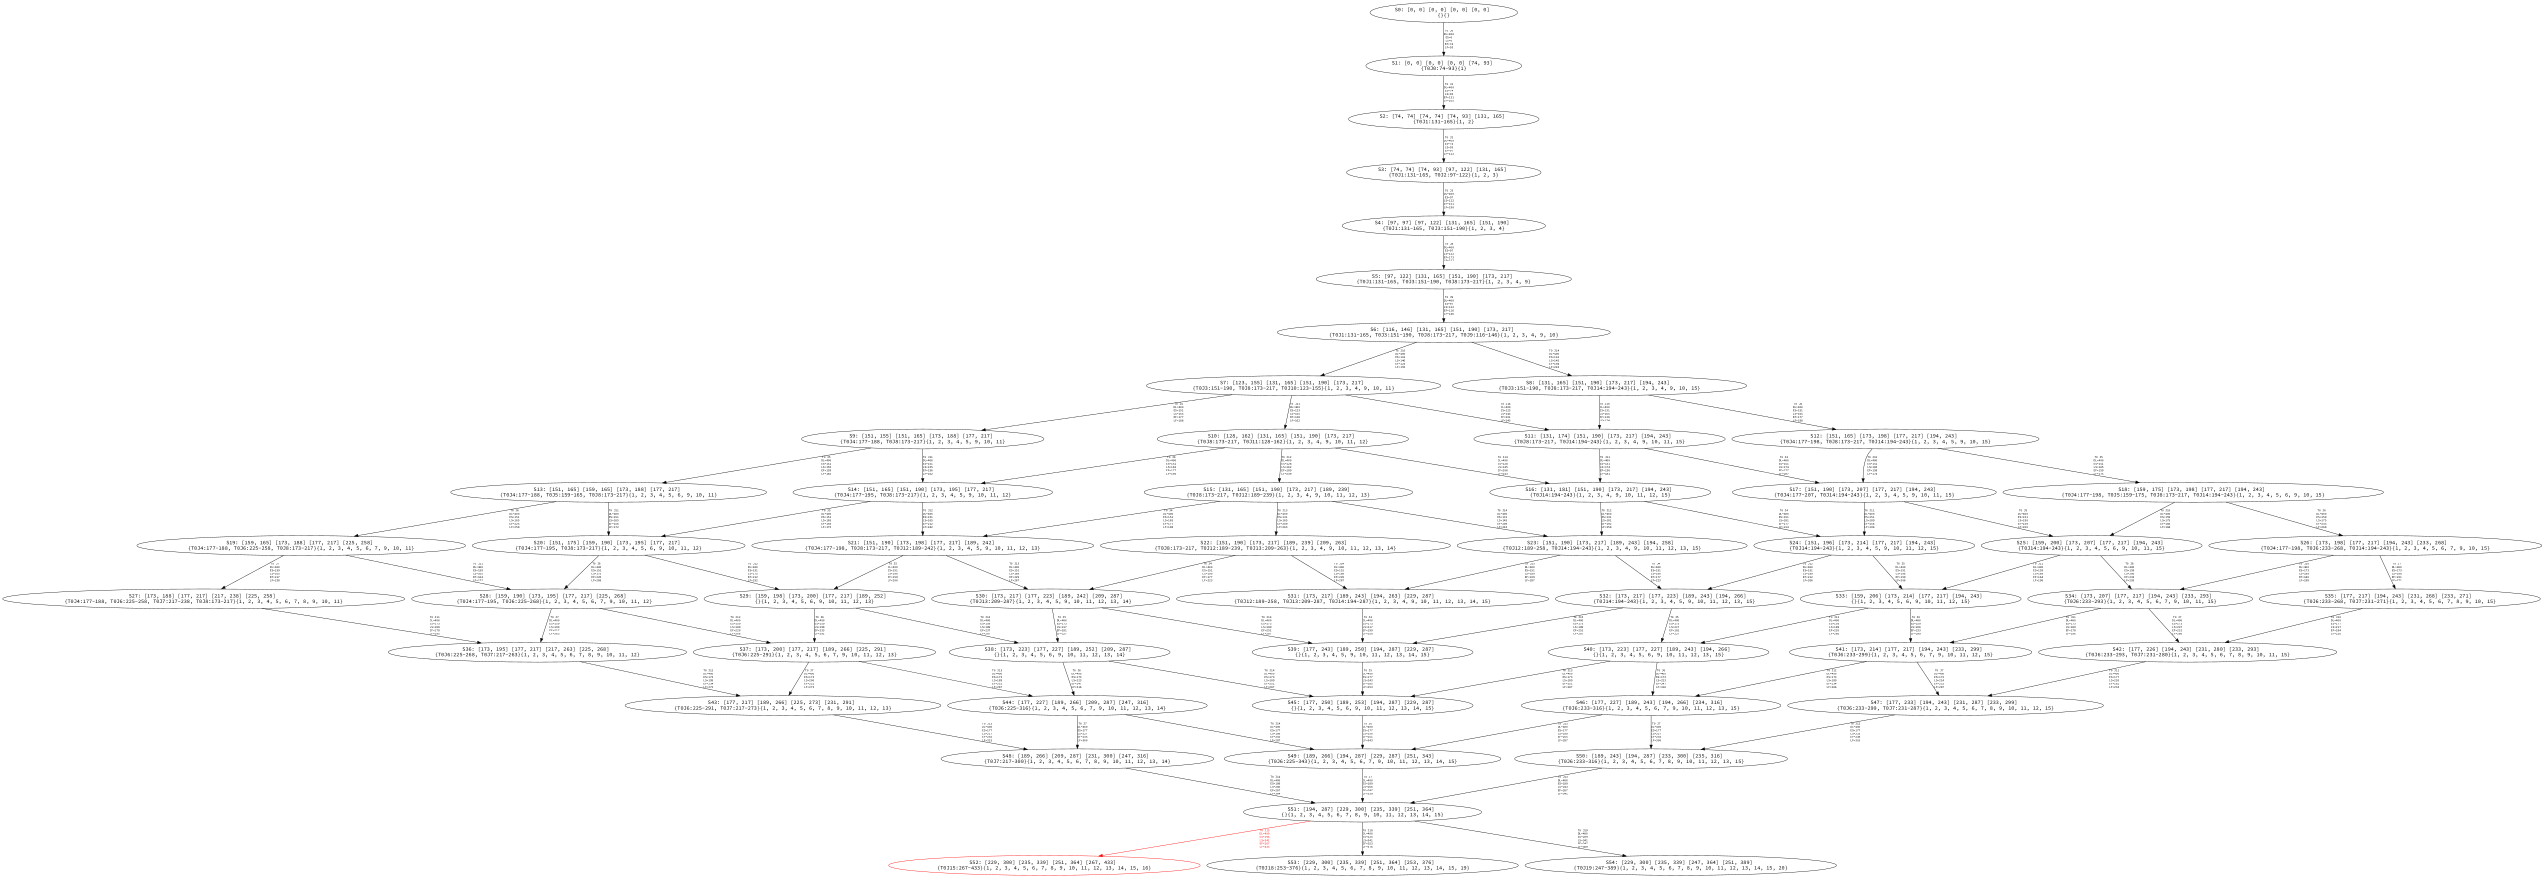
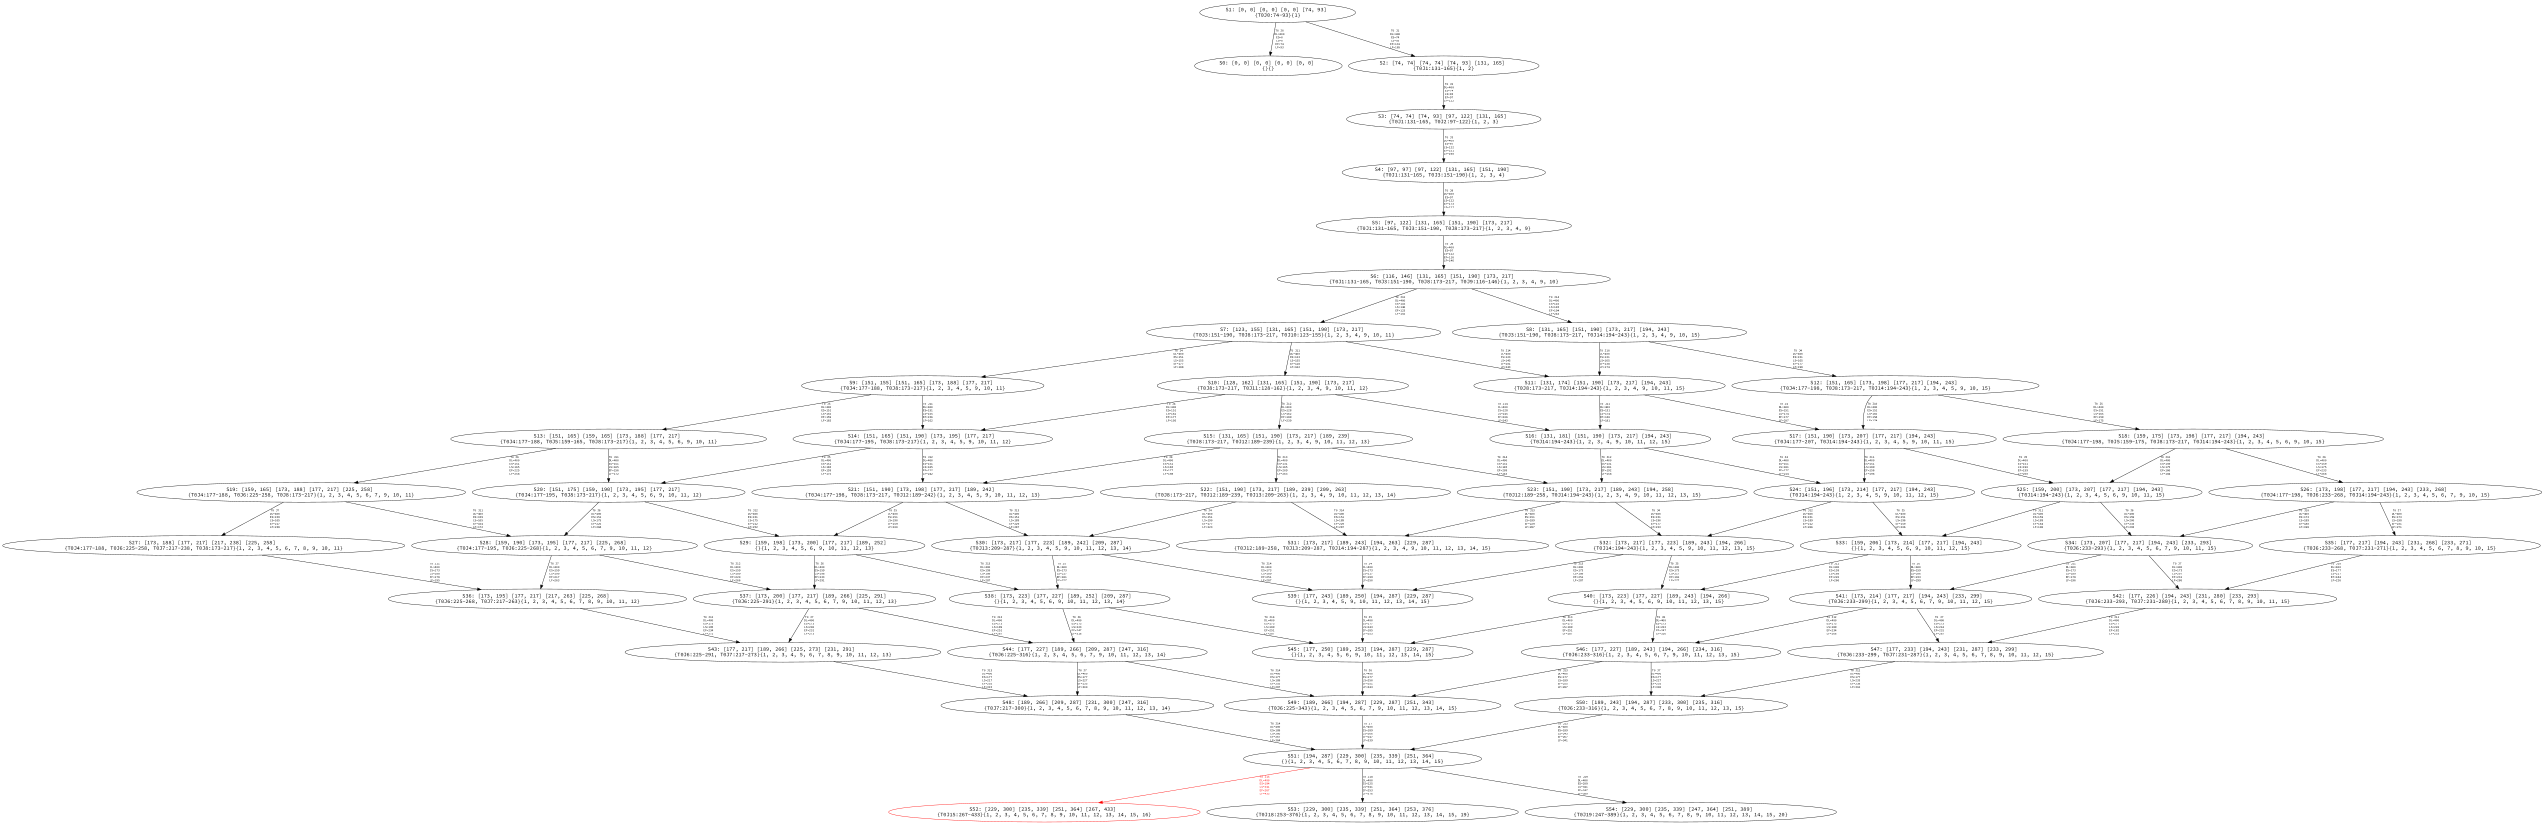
  digraph {
    fontname="Source Code Pro"
    node [fontname="Source Code Pro"]
    edge [fontsize=8 fontname="Source Code Pro"]
    n1 [label="S0: [0, 0] [0, 0] [0, 0] [0, 0] \n{}{}"]
    n2 [label="S1: [0, 0] [0, 0] [0, 0] [74, 93] \n{T0J0:74-93}{1}"]
    n3 [label="S2: [74, 74] [74, 74] [74, 93] [131, 165] \n{T0J1:131-165}{1, 2}"]
    n4 [label="S3: [74, 74] [74, 93] [97, 122] [131, 165] \n{T0J1:131-165, T0J2:97-122}{1, 2, 3}"]
    n5 [label="S4: [97, 97] [97, 122] [131, 165] [151, 190] \n{T0J1:131-165, T0J3:151-190}{1, 2, 3, 4}"]
    n6 [label="S5: [97, 122] [131, 165] [151, 190] [173, 217] \n{T0J1:131-165, T0J3:151-190, T0J8:173-217}{1, 2, 3, 4, 9}"]
    n7 [label="S6: [116, 146] [131, 165] [151, 190] [173, 217] \n{T0J1:131-165, T0J3:151-190, T0J8:173-217, T0J9:116-146}{1, 2, 3, 4, 9, 10}"]
    n8 [label="S7: [123, 155] [131, 165] [151, 190] [173, 217] \n{T0J3:151-190, T0J8:173-217, T0J10:123-155}{1, 2, 3, 4, 9, 10, 11}"]
    n9 [label="S8: [131, 165] [151, 190] [173, 217] [194, 243] \n{T0J3:151-190, T0J8:173-217, T0J14:194-243}{1, 2, 3, 4, 9, 10, 15}"]
    n10 [label="S9: [151, 155] [151, 165] [173, 188] [177, 217] \n{T0J4:177-188, T0J8:173-217}{1, 2, 3, 4, 5, 9, 10, 11}"]
    n11 [label="S10: [128, 162] [131, 165] [151, 190] [173, 217] \n{T0J8:173-217, T0J11:128-162}{1, 2, 3, 4, 9, 10, 11, 12}"]
    n12 [label="S11: [131, 174] [151, 190] [173, 217] [194, 243] \n{T0J8:173-217, T0J14:194-243}{1, 2, 3, 4, 9, 10, 11, 15}"]
    n13 [label="S12: [151, 165] [173, 198] [177, 217] [194, 243] \n{T0J4:177-198, T0J8:173-217, T0J14:194-243}{1, 2, 3, 4, 5, 9, 10, 15}"]
    n14 [label="S13: [151, 165] [159, 165] [173, 188] [177, 217] \n{T0J4:177-188, T0J5:159-165, T0J8:173-217}{1, 2, 3, 4, 5, 6, 9, 10, 11}"]
    n15 [label="S14: [151, 165] [151, 190] [173, 195] [177, 217] \n{T0J4:177-195, T0J8:173-217}{1, 2, 3, 4, 5, 9, 10, 11, 12}"]
    n16 [label="S15: [131, 165] [151, 190] [173, 217] [189, 239] \n{T0J8:173-217, T0J12:189-239}{1, 2, 3, 4, 9, 10, 11, 12, 13}"]
    n17 [label="S16: [131, 181] [151, 190] [173, 217] [194, 243] \n{T0J14:194-243}{1, 2, 3, 4, 9, 10, 11, 12, 15}"]
    n18 [label="S17: [151, 190] [173, 207] [177, 217] [194, 243] \n{T0J4:177-207, T0J14:194-243}{1, 2, 3, 4, 5, 9, 10, 11, 15}"]
    n19 [label="S18: [159, 175] [173, 198] [177, 217] [194, 243] \n{T0J4:177-198, T0J5:159-175, T0J8:173-217, T0J14:194-243}{1, 2, 3, 4, 5, 6, 9, 10, 15}"]
    n20 [label="S19: [159, 165] [173, 188] [177, 217] [225, 258] \n{T0J4:177-188, T0J6:225-258, T0J8:173-217}{1, 2, 3, 4, 5, 6, 7, 9, 10, 11}"]
    n21 [label="S20: [151, 175] [159, 190] [173, 195] [177, 217] \n{T0J4:177-195, T0J8:173-217}{1, 2, 3, 4, 5, 6, 9, 10, 11, 12}"]
    n22 [label="S21: [151, 190] [173, 198] [177, 217] [189, 242] \n{T0J4:177-198, T0J8:173-217, T0J12:189-242}{1, 2, 3, 4, 5, 9, 10, 11, 12, 13}"]
    n23 [label="S22: [151, 190] [173, 217] [189, 239] [209, 263] \n{T0J8:173-217, T0J12:189-239, T0J13:209-263}{1, 2, 3, 4, 9, 10, 11, 12, 13, 14}"]
    n24 [label="S23: [151, 190] [173, 217] [189, 243] [194, 258] \n{T0J12:189-258, T0J14:194-243}{1, 2, 3, 4, 9, 10, 11, 12, 13, 15}"]
    n25 [label="S24: [151, 196] [173, 214] [177, 217] [194, 243] \n{T0J14:194-243}{1, 2, 3, 4, 5, 9, 10, 11, 12, 15}"]
    n26 [label="S25: [159, 200] [173, 207] [177, 217] [194, 243] \n{T0J14:194-243}{1, 2, 3, 4, 5, 6, 9, 10, 11, 15}"]
    n27 [label="S26: [173, 198] [177, 217] [194, 243] [233, 268] \n{T0J4:177-198, T0J6:233-268, T0J14:194-243}{1, 2, 3, 4, 5, 6, 7, 9, 10, 15}"]
    n28 [label="S27: [173, 188] [177, 217] [217, 238] [225, 258] \n{T0J4:177-188, T0J6:225-258, T0J7:217-238, T0J8:173-217}{1, 2, 3, 4, 5, 6, 7, 8, 9, 10, 11}"]
    n29 [label="S28: [159, 190] [173, 195] [177, 217] [225, 268] \n{T0J4:177-195, T0J6:225-268}{1, 2, 3, 4, 5, 6, 7, 9, 10, 11, 12}"]
    n30 [label="S29: [159, 198] [173, 200] [177, 217] [189, 252] \n{}{1, 2, 3, 4, 5, 6, 9, 10, 11, 12, 13}"]
    n31 [label="S30: [173, 217] [177, 223] [189, 242] [209, 287] \n{T0J13:209-287}{1, 2, 3, 4, 5, 9, 10, 11, 12, 13, 14}"]
    n32 [label="S31: [173, 217] [189, 243] [194, 263] [229, 287] \n{T0J12:189-258, T0J13:209-287, T0J14:194-287}{1, 2, 3, 4, 9, 10, 11, 12, 13, 14, 15}"]
    n33 [label="S32: [173, 217] [177, 223] [189, 243] [194, 266] \n{T0J14:194-243}{1, 2, 3, 4, 5, 9, 10, 11, 12, 13, 15}"]
    n34 [label="S33: [159, 206] [173, 214] [177, 217] [194, 243] \n{}{1, 2, 3, 4, 5, 6, 9, 10, 11, 12, 15}"]
    n35 [label="S34: [173, 207] [177, 217] [194, 243] [233, 293] \n{T0J6:233-293}{1, 2, 3, 4, 5, 6, 7, 9, 10, 11, 15}"]
    n36 [label="S35: [177, 217] [194, 243] [231, 268] [233, 271] \n{T0J6:233-268, T0J7:231-271}{1, 2, 3, 4, 5, 6, 7, 8, 9, 10, 15}"]
    n37 [label="S36: [173, 195] [177, 217] [217, 263] [225, 268] \n{T0J6:225-268, T0J7:217-263}{1, 2, 3, 4, 5, 6, 7, 8, 9, 10, 11, 12}"]
    n38 [label="S37: [173, 200] [177, 217] [189, 266] [225, 291] \n{T0J6:225-291}{1, 2, 3, 4, 5, 6, 7, 9, 10, 11, 12, 13}"]
    n39 [label="S38: [173, 223] [177, 227] [189, 252] [209, 287] \n{}{1, 2, 3, 4, 5, 6, 9, 10, 11, 12, 13, 14}"]
    n40 [label="S39: [177, 243] [189, 250] [194, 287] [229, 287] \n{}{1, 2, 3, 4, 5, 9, 10, 11, 12, 13, 14, 15}"]
    n41 [label="S40: [173, 223] [177, 227] [189, 243] [194, 266] \n{}{1, 2, 3, 4, 5, 6, 9, 10, 11, 12, 13, 15}"]
    n42 [label="S41: [173, 214] [177, 217] [194, 243] [233, 299] \n{T0J6:233-299}{1, 2, 3, 4, 5, 6, 7, 9, 10, 11, 12, 15}"]
    n43 [label="S42: [177, 226] [194, 243] [231, 280] [233, 293] \n{T0J6:233-293, T0J7:231-280}{1, 2, 3, 4, 5, 6, 7, 8, 9, 10, 11, 15}"]
    n44 [label="S43: [177, 217] [189, 266] [225, 273] [231, 291] \n{T0J6:225-291, T0J7:217-273}{1, 2, 3, 4, 5, 6, 7, 8, 9, 10, 11, 12, 13}"]
    n45 [label="S44: [177, 227] [189, 266] [209, 287] [247, 316] \n{T0J6:225-316}{1, 2, 3, 4, 5, 6, 7, 9, 10, 11, 12, 13, 14}"]
    n46 [label="S45: [177, 250] [189, 253] [194, 287] [229, 287] \n{}{1, 2, 3, 4, 5, 6, 9, 10, 11, 12, 13, 14, 15}"]
    n47 [label="S46: [177, 227] [189, 243] [194, 266] [234, 316] \n{T0J6:233-316}{1, 2, 3, 4, 5, 6, 7, 9, 10, 11, 12, 13, 15}"]
    n48 [label="S47: [177, 233] [194, 243] [231, 287] [233, 299] \n{T0J6:233-299, T0J7:231-287}{1, 2, 3, 4, 5, 6, 7, 8, 9, 10, 11, 12, 15}"]
    n49 [label="S48: [189, 266] [209, 287] [231, 300] [247, 316] \n{T0J7:217-300}{1, 2, 3, 4, 5, 6, 7, 8, 9, 10, 11, 12, 13, 14}"]
    n50 [label="S49: [189, 266] [194, 287] [229, 287] [251, 343] \n{T0J6:225-343}{1, 2, 3, 4, 5, 6, 7, 9, 10, 11, 12, 13, 14, 15}"]
    n51 [label="S50: [189, 243] [194, 287] [233, 300] [235, 316] \n{T0J6:233-316}{1, 2, 3, 4, 5, 6, 7, 8, 9, 10, 11, 12, 13, 15}"]
    n52 [label="S51: [194, 287] [229, 300] [235, 339] [251, 364] \n{}{1, 2, 3, 4, 5, 6, 7, 8, 9, 10, 11, 12, 13, 14, 15}"]
    n53 [color=Red label="S52: [229, 300] [235, 339] [251, 364] [267, 433] \n{T0J15:267-433}{1, 2, 3, 4, 5, 6, 7, 8, 9, 10, 11, 12, 13, 14, 15, 16}"]
    n54 [label="S53: [229, 300] [235, 339] [251, 364] [253, 376] \n{T0J18:253-376}{1, 2, 3, 4, 5, 6, 7, 8, 9, 10, 11, 12, 13, 14, 15, 19}"]
    n55 [label="S54: [229, 300] [235, 339] [247, 364] [251, 389] \n{T0J19:247-389}{1, 2, 3, 4, 5, 6, 7, 8, 9, 10, 11, 12, 13, 14, 15, 20}"]
-   n1 -> n2 [label="T0 J0\nDL=400\nES=0\nLS=0\nEF=74\nLF=93"]
+   n2 -> n1 [label="T0 J0\nDL=400\nES=0\nLS=0\nEF=74\nLF=93"]
    n2 -> n3 [label="T0 J1\nDL=400\nES=74\nLS=93\nEF=131\nLF=165"]
    n3 -> n4 [label="T0 J2\nDL=400\nES=74\nLS=93\nEF=97\nLF=122"]
    n4 -> n5 [label="T0 J3\nDL=400\nES=97\nLS=122\nEF=151\nLF=190"]
    n5 -> n6 [label="T0 J8\nDL=400\nES=97\nLS=122\nEF=173\nLF=217"]
    n6 -> n7 [label="T0 J9\nDL=400\nES=97\nLS=122\nEF=116\nLF=146"]
    n7 -> n8 [label="T0 J10\nDL=400\nES=116\nLS=146\nEF=123\nLF=155"]
    n7 -> n9 [label="T0 J14\nDL=400\nES=116\nLS=145\nEF=194\nLF=243"]
    n8 -> n10 [label="T0 J4\nDL=400\nES=151\nLS=155\nEF=177\nLF=188"]
    n8 -> n11 [label="T0 J11\nDL=400\nES=123\nLS=155\nEF=128\nLF=162"]
    n8 -> n12 [label="T0 J14\nDL=400\nES=123\nLS=145\nEF=201\nLF=243"]
    n9 -> n12 [label="T0 J10\nDL=400\nES=131\nLS=165\nEF=138\nLF=174"]
    n9 -> n13 [label="T0 J4\nDL=400\nES=151\nLS=165\nEF=177\nLF=198"]
    n10 -> n14 [label="T0 J5\nDL=400\nES=151\nLS=155\nEF=159\nLF=165"]
    n10 -> n15 [label="T0 J11\nDL=400\nES=151\nLS=155\nEF=156\nLF=162"]
    n11 -> n15 [label="T0 J4\nDL=400\nES=151\nLS=162\nEF=177\nLF=195"]
    n11 -> n16 [label="T0 J12\nDL=400\nES=128\nLS=162\nEF=189\nLF=239"]
    n11 -> n17 [label="T0 J14\nDL=400\nES=128\nLS=145\nEF=206\nLF=243"]
    n12 -> n17 [label="T0 J11\nDL=400\nES=131\nLS=174\nEF=136\nLF=181"]
    n12 -> n18 [label="T0 J4\nDL=400\nES=151\nLS=174\nEF=177\nLF=207"]
    n13 -> n18 [label="T0 J10\nDL=400\nES=151\nLS=165\nEF=158\nLF=174"]
    n13 -> n19 [label="T0 J5\nDL=400\nES=151\nLS=165\nEF=159\nLF=175"]
    n14 -> n20 [label="T0 J6\nDL=400\nES=151\nLS=165\nEF=225\nLF=258"]
    n14 -> n21 [label="T0 J11\nDL=400\nES=151\nLS=165\nEF=156\nLF=172"]
    n15 -> n21 [label="T0 J5\nDL=400\nES=151\nLS=165\nEF=159\nLF=175"]
    n15 -> n22 [label="T0 J12\nDL=400\nES=151\nLS=165\nEF=212\nLF=242"]
    n16 -> n22 [label="T0 J4\nDL=400\nES=151\nLS=165\nEF=177\nLF=198"]
    n16 -> n23 [label="T0 J13\nDL=400\nES=131\nLS=165\nEF=209\nLF=263"]
    n16 -> n24 [label="T0 J14\nDL=400\nES=131\nLS=145\nEF=209\nLF=243"]
    n17 -> n24 [label="T0 J12\nDL=400\nES=131\nLS=181\nEF=192\nLF=258"]
    n17 -> n25 [label="T0 J4\nDL=400\nES=151\nLS=181\nEF=177\nLF=214"]
    n18 -> n25 [label="T0 J11\nDL=400\nES=151\nLS=189\nEF=156\nLF=196"]
    n18 -> n26 [label="T0 J5\nDL=400\nES=151\nLS=190\nEF=159\nLF=200"]
    n19 -> n26 [label="T0 J10\nDL=400\nES=159\nLS=175\nEF=166\nLF=184"]
    n19 -> n27 [label="T0 J6\nDL=400\nES=159\nLS=175\nEF=233\nLF=268"]
    n20 -> n28 [label="T0 J7\nDL=400\nES=159\nLS=165\nEF=217\nLF=238"]
    n20 -> n29 [label="T0 J11\nDL=400\nES=159\nLS=165\nEF=164\nLF=172"]
    n21 -> n29 [label="T0 J6\nDL=400\nES=151\nLS=175\nEF=225\nLF=268"]
    n21 -> n30 [label="T0 J12\nDL=400\nES=151\nLS=175\nEF=212\nLF=252"]
    n22 -> n30 [label="T0 J5\nDL=400\nES=151\nLS=190\nEF=159\nLF=200"]
    n22 -> n31 [label="T0 J13\nDL=400\nES=151\nLS=189\nEF=229\nLF=287"]
    n23 -> n31 [label="T0 J4\nDL=400\nES=151\nLS=190\nEF=177\nLF=223"]
    n23 -> n32 [label="T0 J14\nDL=400\nES=151\nLS=189\nEF=229\nLF=287"]
    n24 -> n32 [label="T0 J13\nDL=400\nES=151\nLS=189\nEF=229\nLF=287"]
    n24 -> n33 [label="T0 J4\nDL=400\nES=151\nLS=190\nEF=177\nLF=223"]
    n25 -> n33 [label="T0 J12\nDL=400\nES=151\nLS=189\nEF=212\nLF=266"]
    n25 -> n34 [label="T0 J5\nDL=400\nES=151\nLS=196\nEF=159\nLF=206"]
    n26 -> n34 [label="T0 J11\nDL=400\nES=159\nLS=189\nEF=164\nLF=196"]
    n26 -> n35 [label="T0 J6\nDL=400\nES=159\nLS=200\nEF=233\nLF=293"]
    n27 -> n35 [label="T0 J10\nDL=400\nES=173\nLS=189\nEF=180\nLF=198"]
    n27 -> n36 [label="T0 J7\nDL=400\nES=173\nLS=198\nEF=231\nLF=271"]
    n28 -> n37 [label="T0 J11\nDL=400\nES=173\nLS=188\nEF=178\nLF=195"]
    n29 -> n37 [label="T0 J7\nDL=400\nES=159\nLS=190\nEF=217\nLF=263"]
    n29 -> n38 [label="T0 J12\nDL=400\nES=159\nLS=189\nEF=220\nLF=266"]
    n30 -> n38 [label="T0 J6\nDL=400\nES=159\nLS=198\nEF=233\nLF=291"]
    n30 -> n39 [label="T0 J13\nDL=400\nES=159\nLS=189\nEF=237\nLF=287"]
    n31 -> n39 [label="T0 J5\nDL=400\nES=173\nLS=217\nEF=181\nLF=227"]
    n31 -> n40 [label="T0 J14\nDL=400\nES=173\nLS=189\nEF=251\nLF=287"]
    n32 -> n40 [label="T0 J4\nDL=400\nES=173\nLS=217\nEF=199\nLF=250"]
    n33 -> n40 [label="T0 J13\nDL=400\nES=173\nLS=189\nEF=251\nLF=287"]
    n33 -> n41 [label="T0 J5\nDL=400\nES=173\nLS=217\nEF=181\nLF=227"]
    n34 -> n41 [label="T0 J12\nDL=400\nES=159\nLS=189\nEF=220\nLF=266"]
    n34 -> n42 [label="T0 J6\nDL=400\nES=159\nLS=206\nEF=233\nLF=299"]
    n35 -> n42 [label="T0 J11\nDL=400\nES=173\nLS=189\nEF=178\nLF=196"]
    n35 -> n43 [label="T0 J7\nDL=400\nES=173\nLS=207\nEF=231\nLF=280"]
    n36 -> n43 [label="T0 J10\nDL=400\nES=177\nLS=217\nEF=184\nLF=226"]
    n37 -> n44 [label="T0 J12\nDL=400\nES=173\nLS=195\nEF=234\nLF=272"]
    n38 -> n44 [label="T0 J7\nDL=400\nES=173\nLS=200\nEF=231\nLF=273"]
    n38 -> n45 [label="T0 J13\nDL=400\nES=173\nLS=189\nEF=251\nLF=287"]
    n39 -> n45 [label="T0 J6\nDL=400\nES=173\nLS=223\nEF=247\nLF=316"]
    n39 -> n46 [label="T0 J14\nDL=400\nES=173\nLS=189\nEF=251\nLF=287"]
    n40 -> n46 [label="T0 J5\nDL=400\nES=177\nLS=243\nEF=185\nLF=253"]
    n41 -> n46 [label="T0 J13\nDL=400\nES=173\nLS=189\nEF=251\nLF=287"]
    n41 -> n47 [label="T0 J6\nDL=400\nES=173\nLS=223\nEF=247\nLF=316"]
    n42 -> n47 [label="T0 J12\nDL=400\nES=173\nLS=189\nEF=234\nLF=266"]
    n42 -> n48 [label="T0 J7\nDL=400\nES=173\nLS=214\nEF=231\nLF=287"]
    n43 -> n48 [label="T0 J11\nDL=400\nES=177\nLS=226\nEF=182\nLF=233"]
    n44 -> n49 [label="T0 J13\nDL=400\nES=177\nLS=217\nEF=255\nLF=315"]
    n45 -> n49 [label="T0 J7\nDL=400\nES=177\nLS=227\nEF=235\nLF=300"]
    n45 -> n50 [label="T0 J14\nDL=400\nES=177\nLS=189\nEF=255\nLF=287"]
    n46 -> n50 [label="T0 J6\nDL=400\nES=177\nLS=250\nEF=251\nLF=343"]
    n47 -> n50 [label="T0 J13\nDL=400\nES=177\nLS=189\nEF=255\nLF=287"]
    n47 -> n51 [label="T0 J7\nDL=400\nES=177\nLS=227\nEF=235\nLF=300"]
    n48 -> n51 [label="T0 J12\nDL=400\nES=177\nLS=233\nEF=238\nLF=310"]
    n49 -> n52 [label="T0 J14\nDL=400\nES=189\nLS=266\nEF=267\nLF=364"]
    n50 -> n52 [label="T0 J7\nDL=400\nES=189\nLS=266\nEF=247\nLF=339"]
    n51 -> n52 [label="T0 J13\nDL=400\nES=189\nLS=243\nEF=267\nLF=341"]
    n52 -> n53 [color=Red fontcolor=Red label="T0 J15\nDL=400\nES=194\nLS=341\nEF=267\nLF=433"]
    n52 -> n54 [label="T0 J18\nDL=400\nES=225\nLS=341\nEF=253\nLF=376"]
    n52 -> n55 [label="T0 J19\nDL=400\nES=209\nLS=341\nEF=247\nLF=389"]
  }
